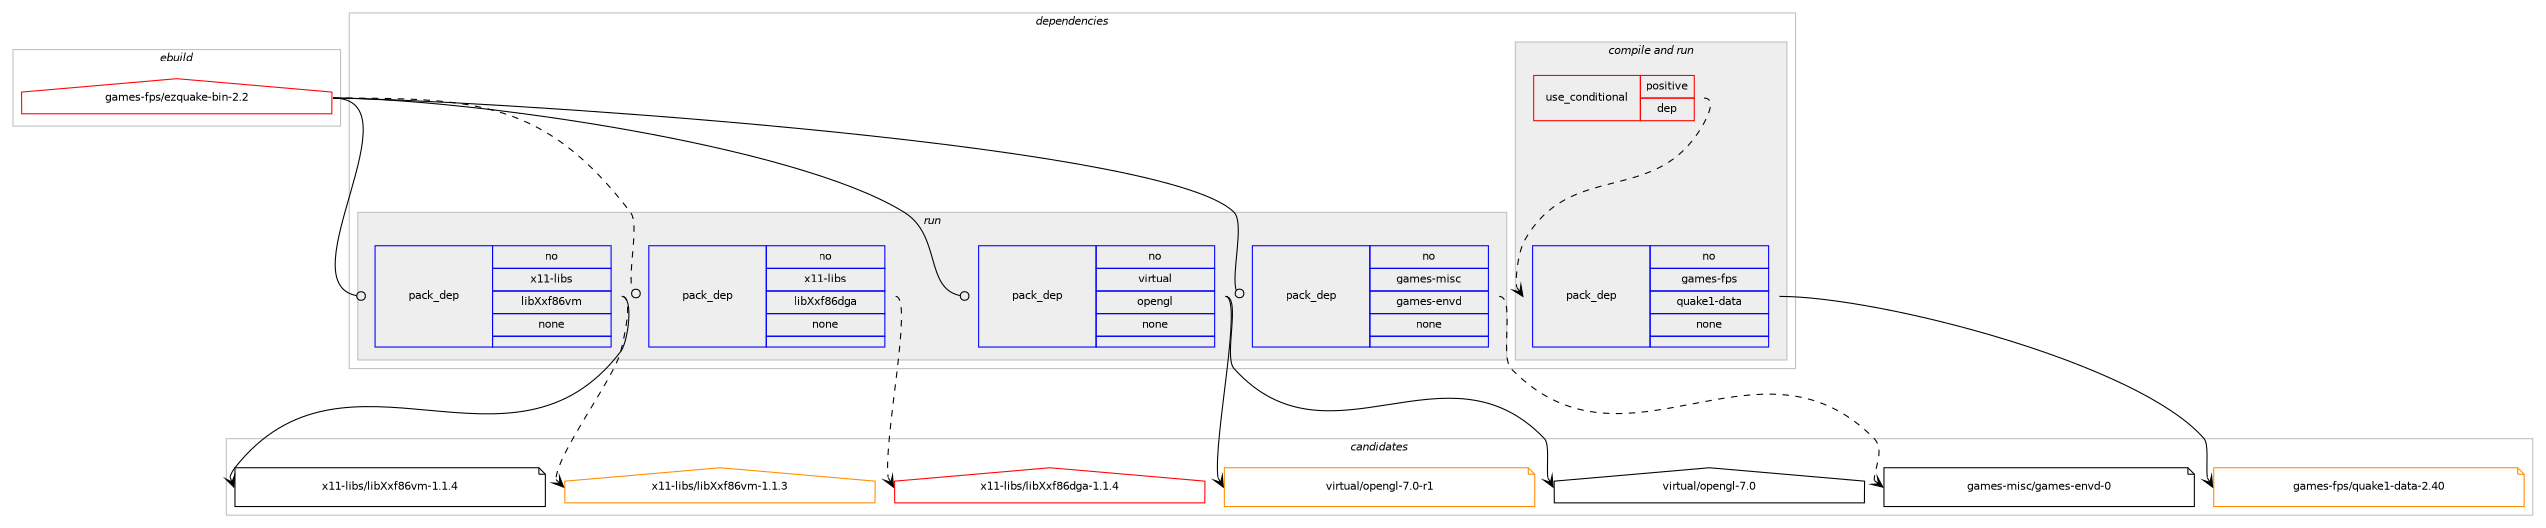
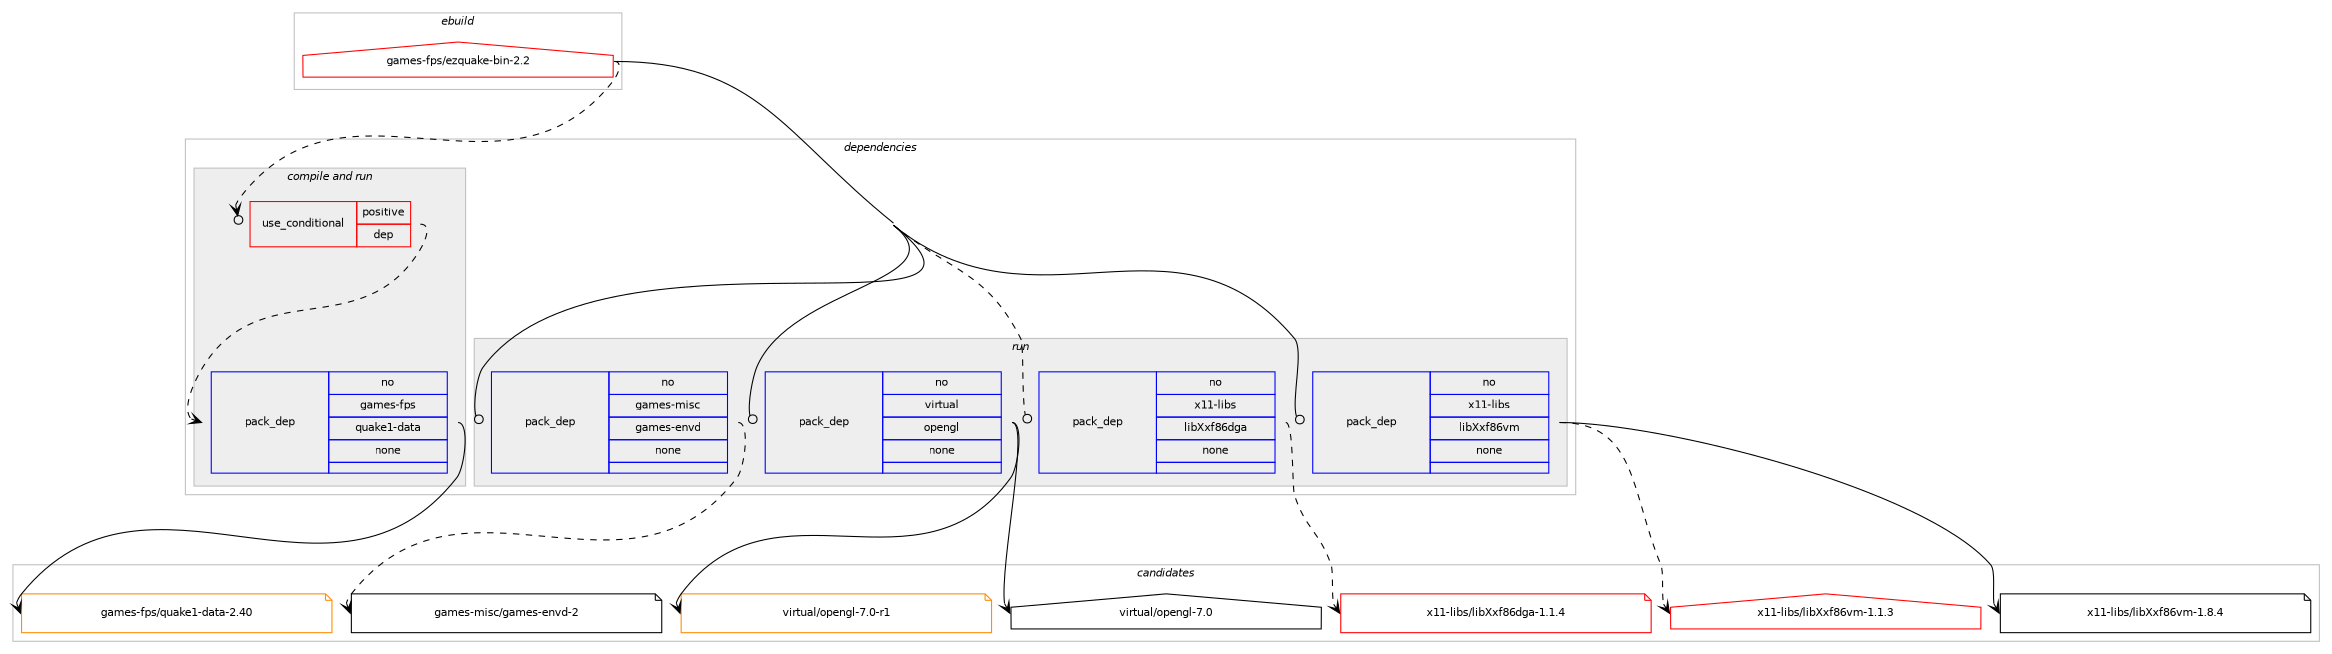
  digraph {
    compound=true
    concentrate=true
    fontname=Helvetica
    fontsize=10
    newrank=true
    rankdir=TB
    ranksep=1.5
    node [color=blue fontname=Helvetica fontsize=10 shape=none]
    edge [arrowhead=vee headport=w style=solid tailport=e weight=100]
    n1 [color=red label="games-fps/ezquake-bin-2.2" shape=house width=4]
    n2 [label=<<TABLE BORDER="0" CELLBORDER="1" CELLSPACING="0" CELLPADDING="4" WIDTH="220"><TR><TD ROWSPAN="6" CELLPADDING="30">pack_dep</TD></TR><TR><TD WIDTH="110">no</TD></TR><TR><TD>games-fps</TD></TR><TR><TD>quake1-data</TD></TR><TR><TD>none</TD></TR><TR><TD></TD></TR></TABLE>>]
    n3 [color=red label=<<TABLE BORDER="0" CELLBORDER="1" CELLSPACING="0" CELLPADDING="4"><TR><TD ROWSPAN="3" CELLPADDING="10">use_conditional</TD></TR><TR><TD>positive</TD></TR><TR><TD>dep</TD></TR></TABLE>>]
    n4 [label=<<TABLE BORDER="0" CELLBORDER="1" CELLSPACING="0" CELLPADDING="4" WIDTH="220"><TR><TD ROWSPAN="6" CELLPADDING="30">pack_dep</TD></TR><TR><TD WIDTH="110">no</TD></TR><TR><TD>games-misc</TD></TR><TR><TD>games-envd</TD></TR><TR><TD>none</TD></TR><TR><TD></TD></TR></TABLE>>]
    n5 [label=<<TABLE BORDER="0" CELLBORDER="1" CELLSPACING="0" CELLPADDING="4" WIDTH="220"><TR><TD ROWSPAN="6" CELLPADDING="30">pack_dep</TD></TR><TR><TD WIDTH="110">no</TD></TR><TR><TD>virtual</TD></TR><TR><TD>opengl</TD></TR><TR><TD>none</TD></TR><TR><TD></TD></TR></TABLE>>]
    n6 [label=<<TABLE BORDER="0" CELLBORDER="1" CELLSPACING="0" CELLPADDING="4" WIDTH="220"><TR><TD ROWSPAN="6" CELLPADDING="30">pack_dep</TD></TR><TR><TD WIDTH="110">no</TD></TR><TR><TD>x11-libs</TD></TR><TR><TD>libXxf86dga</TD></TR><TR><TD>none</TD></TR><TR><TD></TD></TR></TABLE>>]
    n7 [label=<<TABLE BORDER="0" CELLBORDER="1" CELLSPACING="0" CELLPADDING="4" WIDTH="220"><TR><TD ROWSPAN="6" CELLPADDING="30">pack_dep</TD></TR><TR><TD WIDTH="110">no</TD></TR><TR><TD>x11-libs</TD></TR><TR><TD>libXxf86vm</TD></TR><TR><TD>none</TD></TR><TR><TD></TD></TR></TABLE>>]
    n8 [color=darkorange label="games-fps/quake1-data-2.40" shape=note width=4]
-   n9 [color=black label="games-misc/games-envd-0" shape=note width=4]
+   n9 [color=black label="games-misc/games-envd-2" shape=note width=4]
    n10 [color=black label="virtual/opengl-7.0" shape=house width=4]
    n11 [color=darkorange label="virtual/opengl-7.0-r1" shape=note width=4]
-   n12 [color=red label="x11-libs/libXxf86dga-1.1.4" shape=house width=4]
-   n13 [color=darkorange label="x11-libs/libXxf86vm-1.1.3" shape=house width=4]
-   n14 [color=black label="x11-libs/libXxf86vm-1.1.4" shape=note width=4]
+   n12 [color=red label="x11-libs/libXxf86dga-1.1.4" shape=note width=4]
+   n13 [color=red label="x11-libs/libXxf86vm-1.1.3" shape=house width=4]
+   n14 [color=black label="x11-libs/libXxf86vm-1.8.4" shape=note width=4]
    subgraph cluster_1 {
      color=gray
      label=<<i>ebuild</i>>
      rank=same
      n1
    }
    subgraph cluster_2 {
      color=gray
      label=<<i>dependencies</i>>
      subgraph cluster_3 {
        color=gray
        fillcolor="#eeeeee"
        label=<<i>compile</i>>
        style=filled
      }
      subgraph cluster_4 {
        color=gray
        fillcolor="#eeeeee"
        label=<<i>compile and run</i>>
        style=filled
        subgraph sub_5 {
          color=gray
          fillcolor="#eeeeee"
          label=<<i>compile and run</i>>
          style=filled
          n3
          subgraph sub_6 {
            color=gray
            fillcolor="#eeeeee"
            label=<<i>compile and run</i>>
            style=filled
            n2
          }
        }
      }
      subgraph cluster_7 {
        color=gray
        fillcolor="#eeeeee"
        label=<<i>run</i>>
        style=filled
        subgraph sub_8 {
          color=gray
          fillcolor="#eeeeee"
          label=<<i>run</i>>
          style=filled
          n4
        }
        subgraph sub_9 {
          color=gray
          fillcolor="#eeeeee"
          label=<<i>run</i>>
          style=filled
          n5
        }
        subgraph sub_10 {
          color=gray
          fillcolor="#eeeeee"
          label=<<i>run</i>>
          style=filled
          n6
        }
        subgraph sub_11 {
          color=gray
          fillcolor="#eeeeee"
          label=<<i>run</i>>
          style=filled
          n7
        }
      }
    }
    subgraph cluster_12 {
      color=gray
      label=<<i>candidates</i>>
      rank=same
      subgraph sub_13 {
        color=black
        label=<<i>candidates</i>>
        nodesep=1
        rank=same
        n8
      }
      subgraph sub_14 {
        color=black
        label=<<i>candidates</i>>
        nodesep=1
        rank=same
        n9
      }
      subgraph sub_15 {
        color=black
        label=<<i>candidates</i>>
        nodesep=1
        rank=same
        n10
        n11
      }
      subgraph sub_16 {
        color=black
        label=<<i>candidates</i>>
        nodesep=1
        rank=same
        n12
      }
      subgraph sub_17 {
        color=black
        label=<<i>candidates</i>>
        nodesep=1
        rank=same
        n13
        n14
      }
    }
+   n1 -> n3 [arrowhead=odotvee style=dashed weight=20]
    n1 -> n4 [arrowhead=odot weight=20]
    n1 -> n5 [arrowhead=odot weight=20]
    n1 -> n6 [arrowhead=odot style=dashed weight=20]
    n1 -> n7 [arrowhead=odot weight=20]
    n2 -> n8
    n3 -> n2 [style=dashed weight=20]
    n4 -> n9 [style=dashed]
    n5 -> n10
    n5 -> n11
    n6 -> n12 [style=dashed]
    n7 -> n13 [style=dashed]
    n7 -> n14
  }
